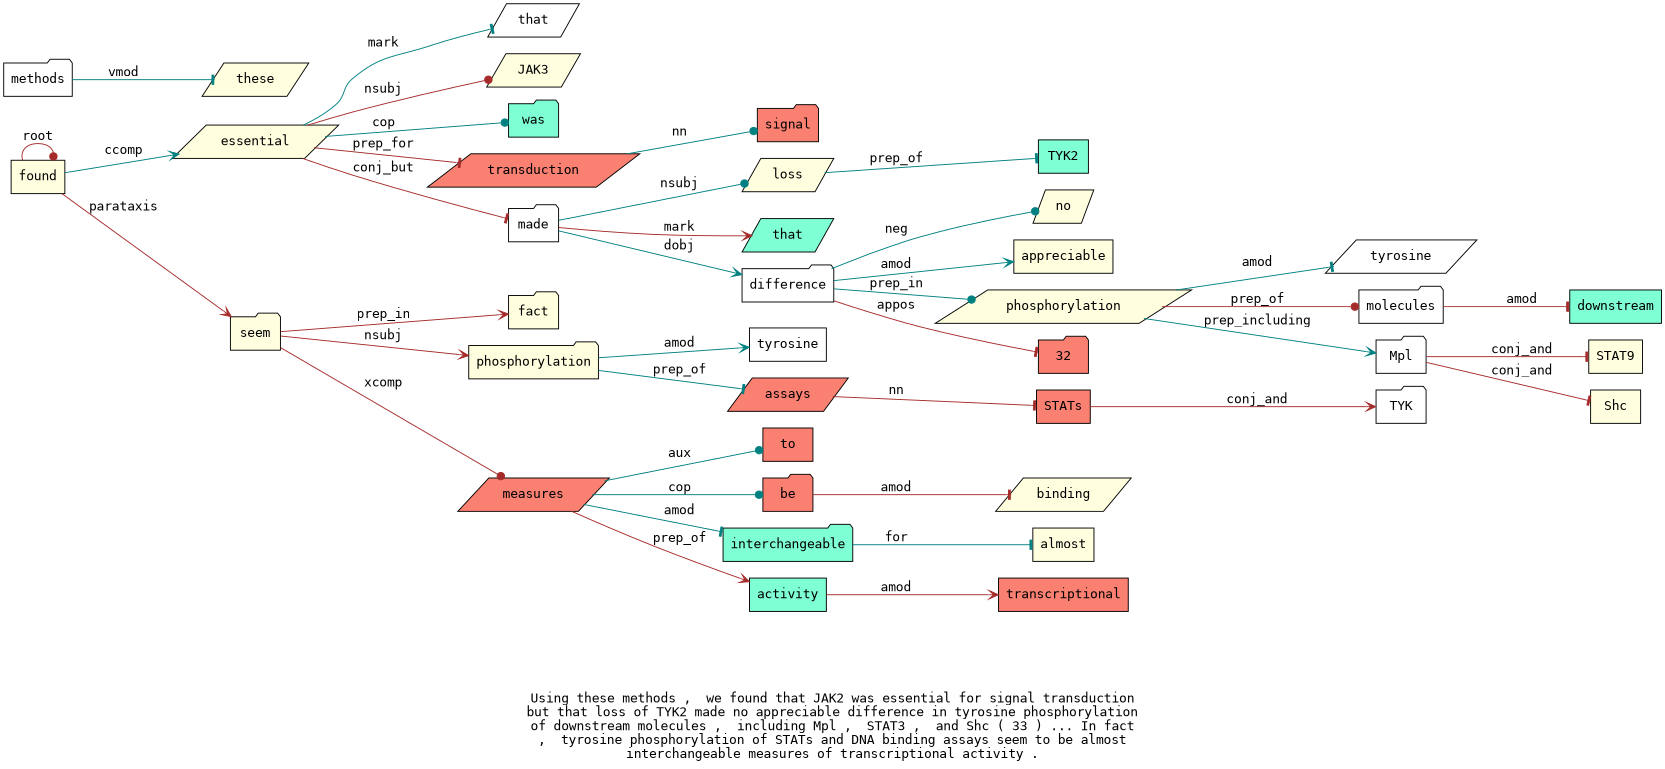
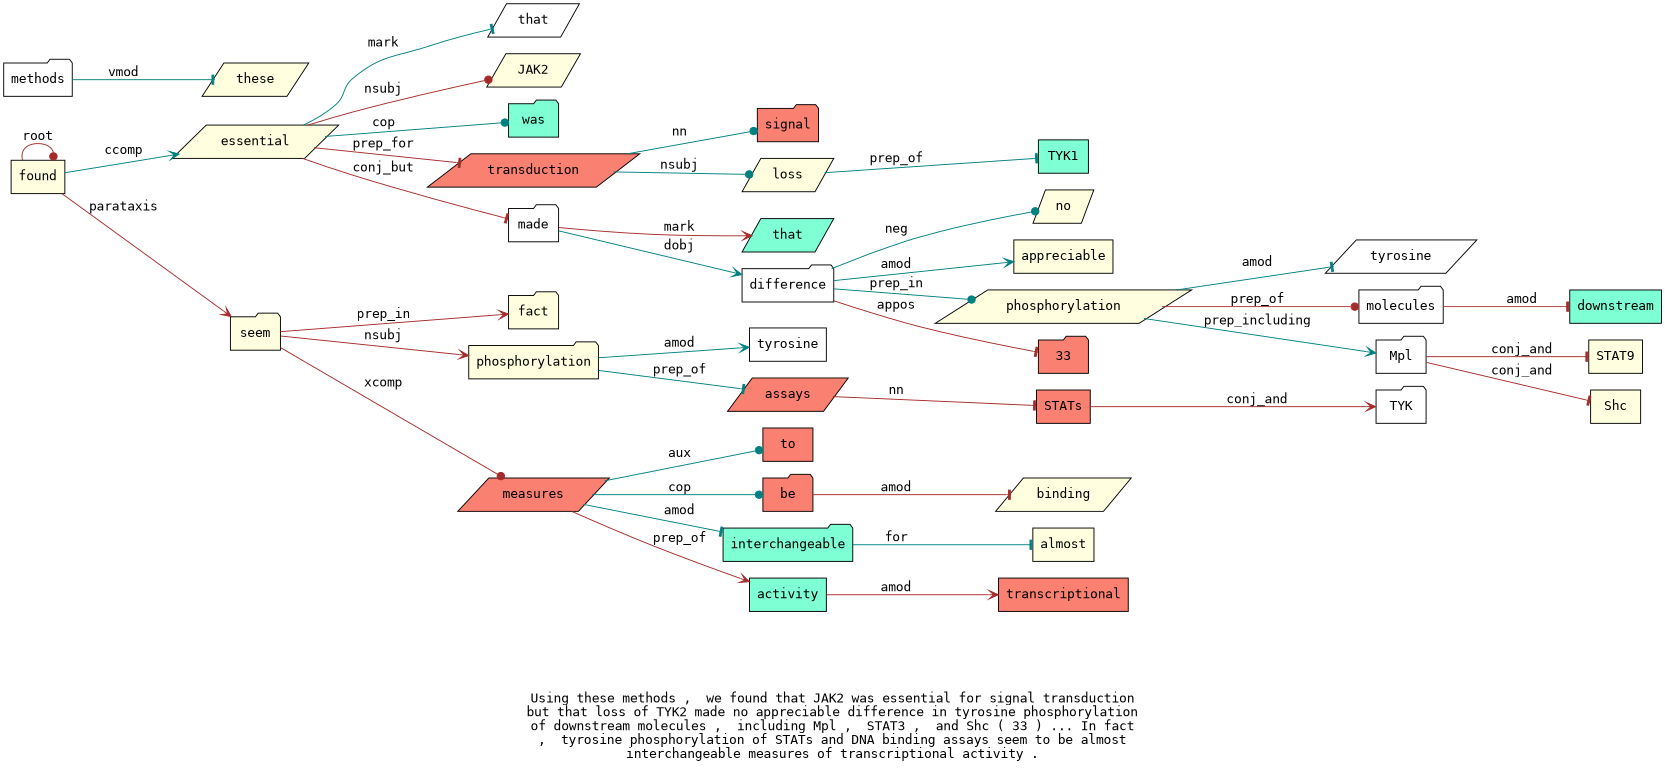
  digraph {
    fontname="DejaVu Sans Mono"
    label="Using these methods ,  we found that JAK2 was essential for signal transduction\nbut that loss of TYK2 made no appreciable difference in tyrosine phosphorylation\nof downstream molecules ,  including Mpl ,  STAT3 ,  and Shc ( 33 ) ... In fact\n,  tyrosine phosphorylation of STATs and DNA binding assays seem to be almost\ninterchangeable measures of transcriptional activity ."
    rankdir=LR
    node [fillcolor=lightyellow fontname="DejaVu Sans Mono" shape=folder style=filled]
    edge [arrowhead=tee color=brown fontname="DejaVu Sans Mono"]
    n1 [label=found shape=box]
    n2 [label=essential shape=parallelogram]
    n3 [label=seem]
    n4 [fillcolor=white label=that shape=parallelogram]
-   n5 [label=JAK3 shape=parallelogram]
+   n5 [label=JAK2 shape=parallelogram]
    n6 [fillcolor=aquamarine label=was]
    n7 [fillcolor=salmon label=transduction shape=parallelogram]
    n8 [fillcolor=white label=made]
    n9 [label=fact]
    n10 [label=phosphorylation]
    n11 [fillcolor=salmon label=measures shape=parallelogram]
    n12 [fillcolor=white label=methods]
    n13 [label=these shape=parallelogram]
    n14 [fillcolor=salmon label=signal]
    n15 [fillcolor=aquamarine label=that shape=parallelogram]
    n16 [label=loss shape=parallelogram]
    n17 [fillcolor=white label=difference]
-   n18 [fillcolor=aquamarine label=TYK2 shape=box]
+   n18 [fillcolor=aquamarine label=TYK1 shape=box]
    n19 [label=no shape=parallelogram]
    n20 [label=appreciable shape=box]
    n21 [label=phosphorylation shape=parallelogram]
-   n22 [fillcolor=salmon label=32]
+   n22 [fillcolor=salmon label=33]
    n23 [fillcolor=white label=tyrosine shape=parallelogram]
    n24 [fillcolor=white label=molecules]
    n25 [fillcolor=white label=Mpl]
    n26 [fillcolor=aquamarine label=downstream shape=box]
    n27 [label=STAT9 shape=box]
    n28 [label=Shc shape=box]
    n29 [fillcolor=white label=tyrosine shape=box]
    n30 [fillcolor=salmon label=assays shape=parallelogram]
    n31 [fillcolor=salmon label=to shape=box]
    n32 [fillcolor=salmon label=be]
    n33 [fillcolor=aquamarine label=interchangeable]
    n34 [fillcolor=aquamarine label=activity shape=box]
    n35 [fillcolor=salmon label=STATs shape=box]
    n36 [fillcolor=white label=TYK]
    n37 [label=binding shape=parallelogram]
    n38 [label=almost shape=box]
    n39 [fillcolor=salmon label=transcriptional shape=box]
    n1 -> n1 [arrowhead=dot label=root]
    n1 -> n2 [arrowhead=vee color=teal label=ccomp]
    n1 -> n3 [arrowhead=vee label=parataxis]
    n2 -> n4 [color=teal label=mark]
    n2 -> n5 [arrowhead=dot label=nsubj]
    n2 -> n6 [arrowhead=dot color=teal label=cop]
    n2 -> n7 [label=prep_for]
    n2 -> n8 [label=conj_but]
    n3 -> n9 [arrowhead=vee label=prep_in]
    n3 -> n10 [arrowhead=vee label=nsubj]
    n3 -> n11 [arrowhead=dot label=xcomp]
    n7 -> n14 [arrowhead=dot color=teal label=nn]
    n8 -> n15 [arrowhead=vee label=mark]
-   n8 -> n16 [arrowhead=dot color=teal label=nsubj]
+   n7 -> n16 [arrowhead=dot color=teal label=nsubj]
    n8 -> n17 [arrowhead=vee color=teal label=dobj]
    n10 -> n29 [arrowhead=vee color=teal label=amod]
    n10 -> n30 [color=teal label=prep_of]
    n11 -> n31 [arrowhead=dot color=teal label=aux]
    n11 -> n32 [arrowhead=dot color=teal label=cop]
    n11 -> n33 [color=teal label=amod]
    n11 -> n34 [arrowhead=vee label=prep_of]
    n12 -> n13 [color=teal label=vmod]
    n16 -> n18 [color=teal label=prep_of]
    n17 -> n19 [arrowhead=dot color=teal label=neg]
    n17 -> n20 [arrowhead=vee color=teal label=amod]
    n17 -> n21 [arrowhead=dot color=teal label=prep_in]
    n17 -> n22 [label=appos]
    n21 -> n23 [color=teal label=amod]
    n21 -> n24 [arrowhead=dot label=prep_of]
    n21 -> n25 [arrowhead=vee color=teal label=prep_including]
    n24 -> n26 [label=amod]
    n25 -> n27 [label=conj_and]
    n25 -> n28 [label=conj_and]
    n30 -> n35 [label=nn]
    n32 -> n37 [label=amod]
    n33 -> n38 [color=teal label=for]
    n34 -> n39 [arrowhead=vee label=amod]
    n35 -> n36 [arrowhead=vee label=conj_and]
  }
